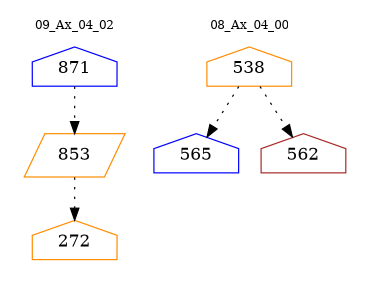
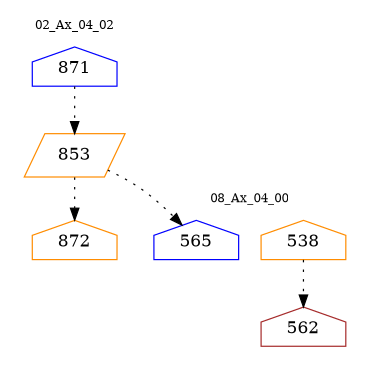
  digraph {
    node [color=darkorange shape=house]
    edge [color=black style=dotted]
    n1 [color=blue label=871]
    n2 [label=853 shape=parallelogram]
-   n3 [label=272]
+   n3 [label=872]
    n4 [label=538]
    n5 [color=blue label=565]
    n6 [color=brown label=562]
    subgraph cluster_1 {
      color=white
      fontsize=10
-     label="09_Ax_04_02"
+     label="02_Ax_04_02"
      n1
      n2
      n3
    }
    subgraph cluster_2 {
      color=white
      fontsize=10
      label="08_Ax_04_00"
      n4
      n5
      n6
    }
    n1 -> n2
    n2 -> n3
-   n4 -> n5
+   n2 -> n5
    n4 -> n6
  }
